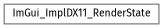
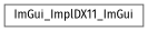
  digraph {
    rankdir=LR
    fontname="Fira Sans"
-   n1 [color=grey40 fillcolor=white fontname="Fira Sans" fontsize=10 height=0.2 label=ImGui_ImplDX11_RenderState shape=box style=filled width=0.4]
+   n1 [color=grey40 fillcolor=white fontname="Fira Sans" fontsize=10 height=0.2 label=ImGui_ImplDX11_ImGui shape=box style=filled width=0.4]
  }
